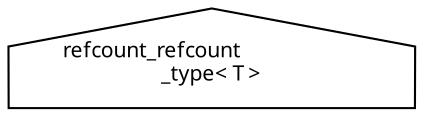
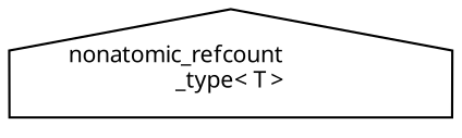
  digraph {
    rankdir=LR
-   n1 [color=black fillcolor=white fontname=Sans fontsize=10 height=0.2 label="refcount_refcount\l_type\< T \>" shape=house style=filled width=0.4]
+   n1 [color=black fillcolor=white fontname=Sans fontsize=10 height=0.2 label="nonatomic_refcount\l_type\< T \>" shape=house style=filled width=0.4]
  }
